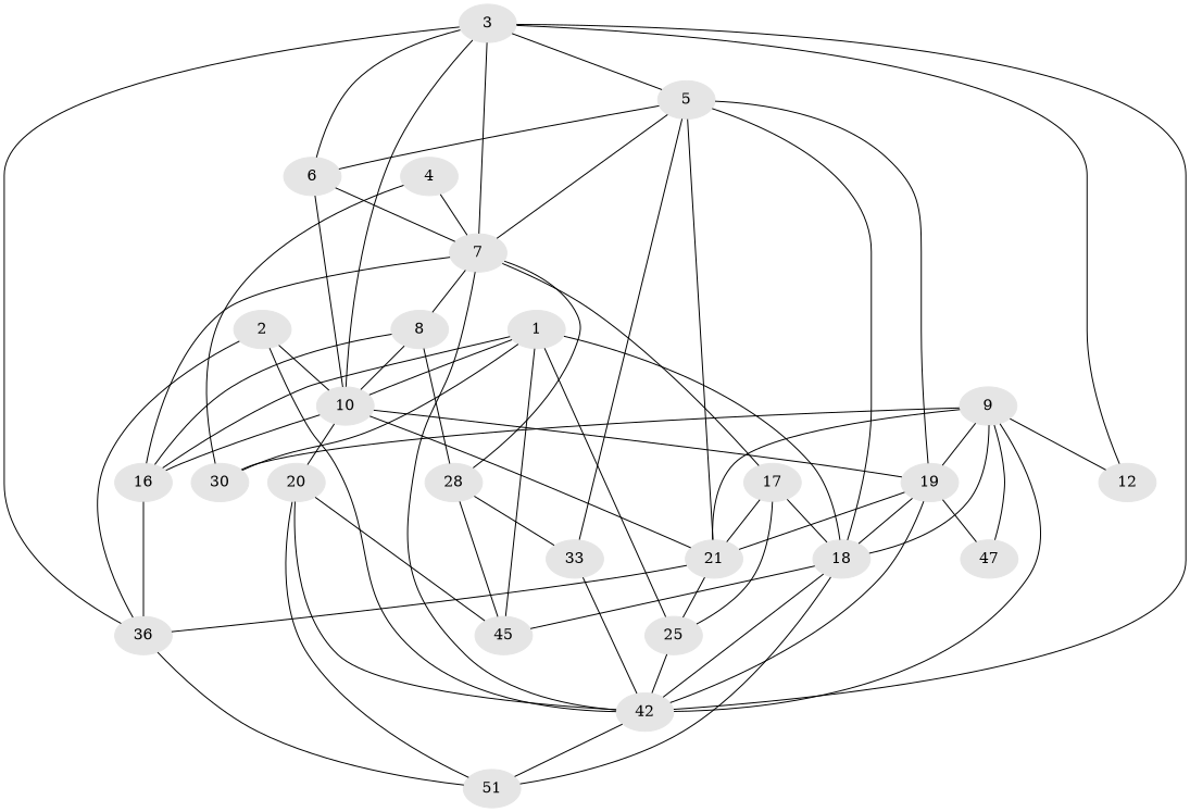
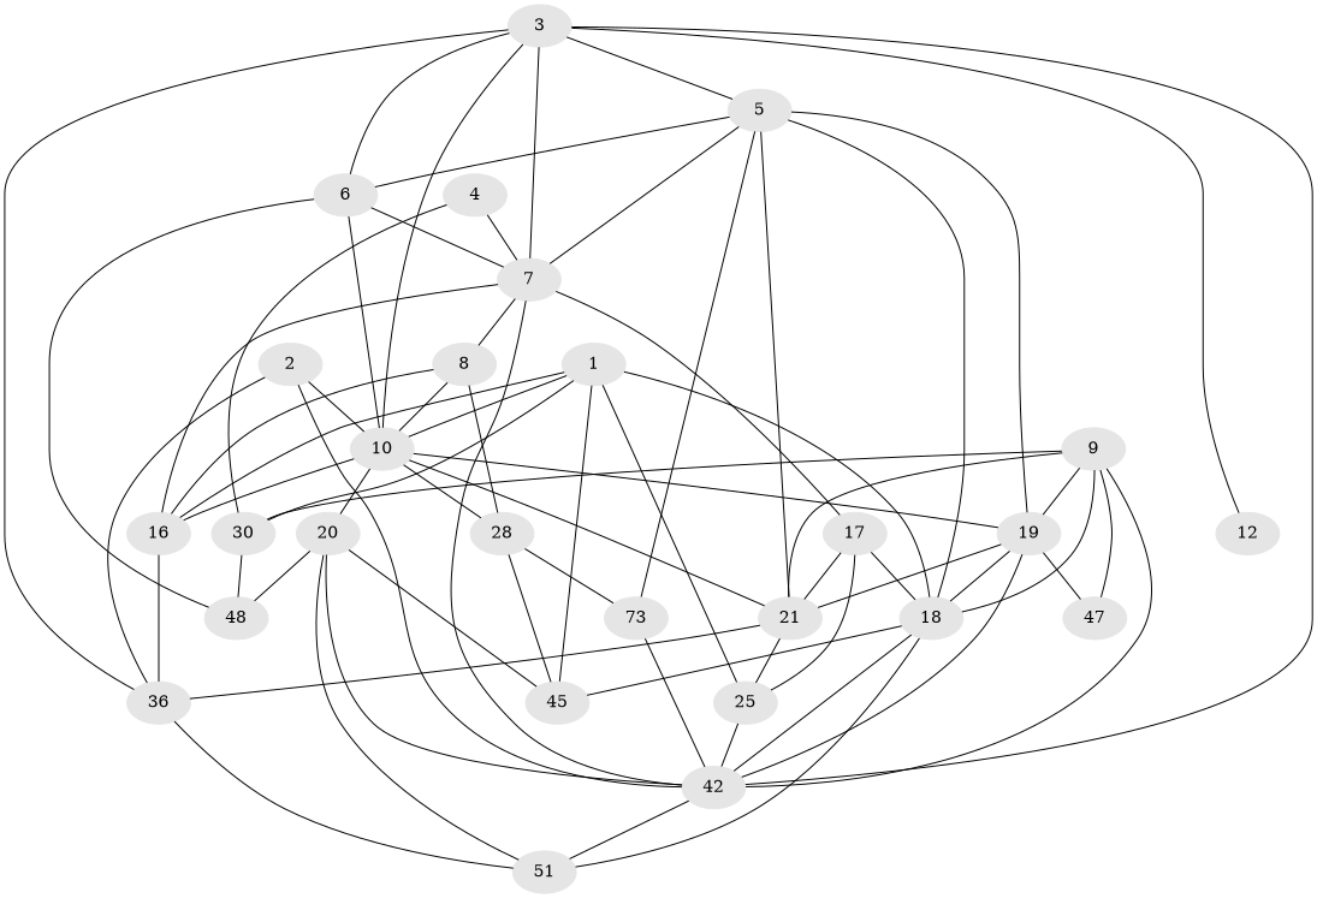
  graph {
    node [color=gray90 style=filled]
    1 [super="+52+39"]
    10 [super="+29"]
    16 [super="+19"]
    18 [super="+24+35"]
    25
    30
    45 [super="+55"]
    n8 [label=19 super="+44+22"]
    21 [super="+26+32"]
    28 [super="+31"]
    20
    36 [super="+37"]
    42 [super="+46+53"]
    51
+   48
    2
    3 [super="+23+38"]
    5 [super="+15+40"]
    6 [super="+41"]
    7 [super="+50+43"]
    12
-   33
+   33 [label=73]
    17 [super="+27"]
    8 [super="+14"]
    4
    47
    9 [super="+11+54"]
    1 -- 10
    1 -- 16
    1 -- 18 [weight=2]
    1 -- 25
    1 -- 30
    1 -- 45
    10 -- 16
    10 -- n8
    10 -- 21
-   7 -- 28
+   10 -- 28
    10 -- 20
    16 -- 36
    18 -- 45
    18 -- 42
    18 -- 51
    25 -- 42
+   30 -- 48
    n8 -- 18
    n8 -- 21 [weight=3]
    n8 -- 42
    n8 -- 47
    21 -- 25
    21 -- 36
    28 -- 45
    28 -- 33
    20 -- 45
    20 -- 42
    20 -- 51
+   20 -- 48
    36 -- 51
    42 -- 51
    2 -- 10
    2 -- 36
    2 -- 42
    3 -- 10
    3 -- 36
    3 -- 42
    3 -- 5
    3 -- 6
    3 -- 7
    3 -- 12
    5 -- 18
    5 -- n8
    5 -- 21
    5 -- 6
    5 -- 7
    5 -- 33
    6 -- 10 [weight=2]
+   6 -- 48
    6 -- 7
    7 -- 16
    7 -- 42
    7 -- 17
    7 -- 8
    33 -- 42
    17 -- 18
    17 -- 25
    17 -- 21
    8 -- 10
    8 -- 16 [weight=2]
    8 -- 28
    4 -- 30
    4 -- 7
    9 -- 18 [weight=2]
    9 -- 30
    9 -- n8 [weight=2]
    9 -- 21
    9 -- 42
-   9 -- 12
    9 -- 47
  }
